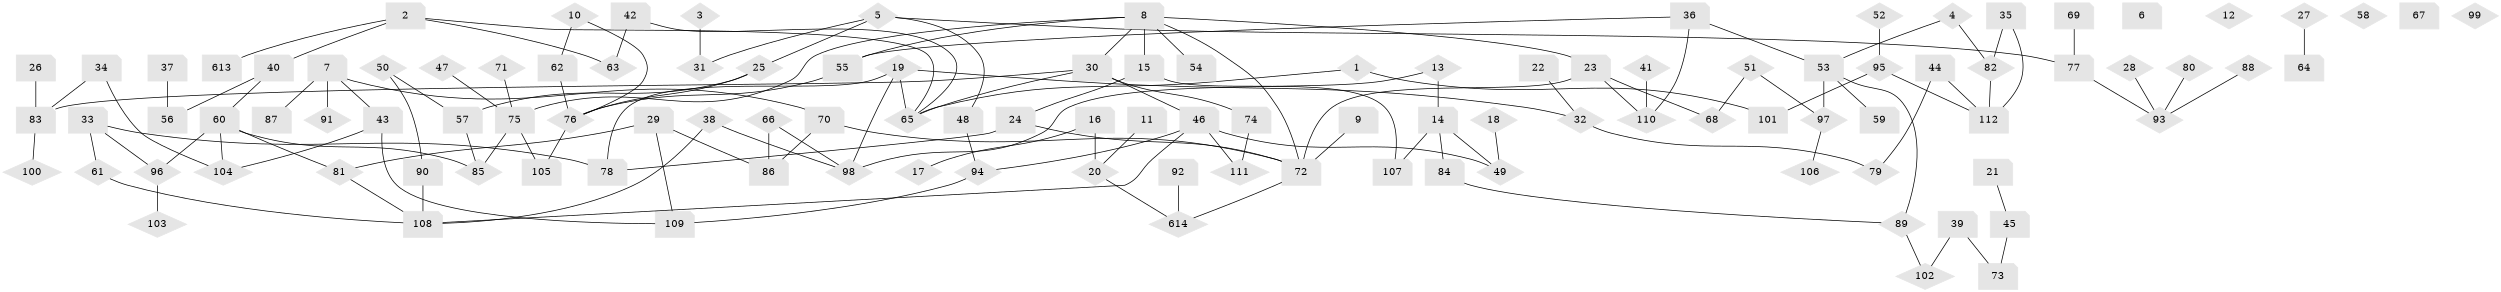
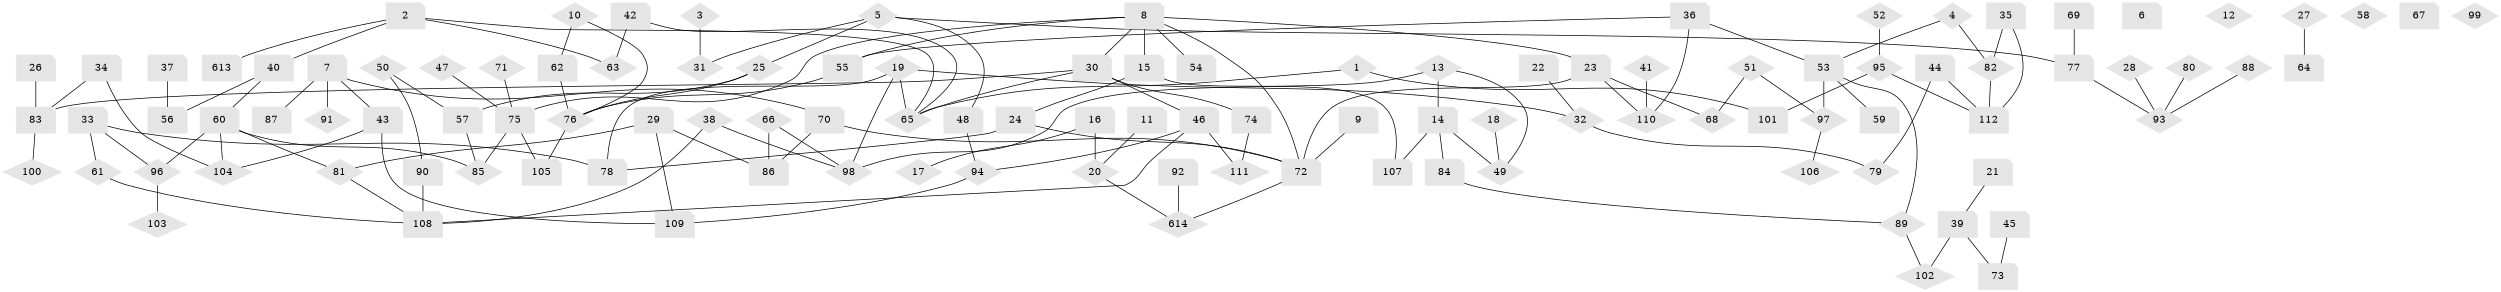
  graph {
    node [color=gray90 shape=note style=filled]
    1 [shape=diamond]
    65 [shape=diamond]
    101
    2
    40
    63 [shape=diamond]
    n7 [label=613]
    56
    60
    3 [shape=diamond]
    31 [shape=diamond]
    4 [shape=diamond]
    53
    82 [shape=diamond]
    97 [shape=diamond]
    59
    89 [shape=diamond]
    112
    5 [shape=diamond]
    25 [shape=diamond]
    48
    77
    76 [shape=diamond]
    57
    94 [shape=diamond]
    93 [shape=diamond]
    6
    7
    43
    70
    87
    91 [shape=diamond]
    109
    104 [shape=diamond]
    72
    86
    8
    15
    23
    30
    54
    55
    75
    107
    24
    68 [shape=diamond]
    110 [shape=diamond]
    83
    46
    74
    n51 [label=614 shape=diamond]
    85 [shape=diamond]
    105
    9
    10 [shape=diamond]
    62
    20 [shape=diamond]
    11
    12 [shape=diamond]
    13 [shape=diamond]
    14
    98 [shape=diamond]
    49 [shape=diamond]
    84
    78
    16
    17 [shape=diamond]
    18 [shape=diamond]
    19 [shape=diamond]
    32 [shape=diamond]
    79 [shape=diamond]
    21
    39
    73
    102 [shape=diamond]
    22
    26
    100 [shape=diamond]
    27 [shape=diamond]
    64
    28 [shape=diamond]
    81 [shape=diamond]
    29
    108
    111 [shape=diamond]
    33
    61 [shape=diamond]
    96 [shape=diamond]
    103 [shape=diamond]
    34
    35
    36
    37
    38 [shape=diamond]
    41 [shape=diamond]
    42
    44
    45
    47 [shape=diamond]
    50 [shape=diamond]
    90
    51 [shape=diamond]
    106 [shape=diamond]
    52 [shape=diamond]
    95 [shape=diamond]
    58 [shape=diamond]
    66 [shape=diamond]
    67
    69
    71 [shape=diamond]
    80 [shape=diamond]
    88 [shape=diamond]
    92
    99 [shape=diamond]
    1 -- 65
    1 -- 101
    2 -- 65
    2 -- 40
    2 -- 63
    2 -- n7
    40 -- 56
    40 -- 60
    60 -- 104
    60 -- 85
    60 -- 81
    60 -- 96
    3 -- 31
    4 -- 53
    4 -- 82
    53 -- 97
    53 -- 59
    53 -- 89
    82 -- 112
    97 -- 106
    89 -- 102
    5 -- 31
    5 -- 25
    5 -- 48
    5 -- 77
    25 -- 76
    25 -- 57
    48 -- 94
    77 -- 93
    76 -- 105
    57 -- 85
    94 -- 109
    7 -- 43
    7 -- 70
    7 -- 87
    7 -- 91
    43 -- 109
    43 -- 104
    70 -- 72
    70 -- 86
    72 -- n51
    8 -- 72
    8 -- 15
    8 -- 23
    8 -- 30
    8 -- 54
    8 -- 55
    8 -- 75
    15 -- 107
    15 -- 24
    23 -- 72
    23 -- 68
    23 -- 110
    30 -- 65
    30 -- 83
    30 -- 46
    30 -- 74
    55 -- 76
    75 -- 85
    75 -- 105
    24 -- 72
    24 -- 78
    83 -- 100
    46 -- 94
-   46 -- 49
+   13 -- 49
    46 -- 108
    46 -- 111
    74 -- 111
    9 -- 72
    10 -- 76
    10 -- 62
    62 -- 76
    20 -- n51
    11 -- 20
    13 -- 14
    13 -- 98
    14 -- 107
    14 -- 49
    14 -- 84
    84 -- 89
    16 -- 20
    16 -- 17
    18 -- 49
    19 -- 65
    19 -- 98
    19 -- 78
    19 -- 32
    32 -- 79
-   21 -- 45
+   21 -- 39
    39 -- 73
    39 -- 102
    22 -- 32
    26 -- 83
    27 -- 64
    28 -- 93
    81 -- 108
    29 -- 109
    29 -- 86
    29 -- 81
    33 -- 78
    33 -- 61
    33 -- 96
    61 -- 108
    96 -- 103
    34 -- 104
    34 -- 83
    35 -- 82
    35 -- 112
    36 -- 53
    36 -- 55
    36 -- 110
    37 -- 56
    38 -- 98
    38 -- 108
    41 -- 110
    42 -- 65
    42 -- 63
    44 -- 112
    44 -- 79
    45 -- 73
    47 -- 75
    50 -- 57
    50 -- 90
    90 -- 108
    51 -- 97
    51 -- 68
    52 -- 95
    95 -- 101
    95 -- 112
    66 -- 86
    66 -- 98
    69 -- 77
    71 -- 75
    80 -- 93
    88 -- 93
    92 -- n51
  }
